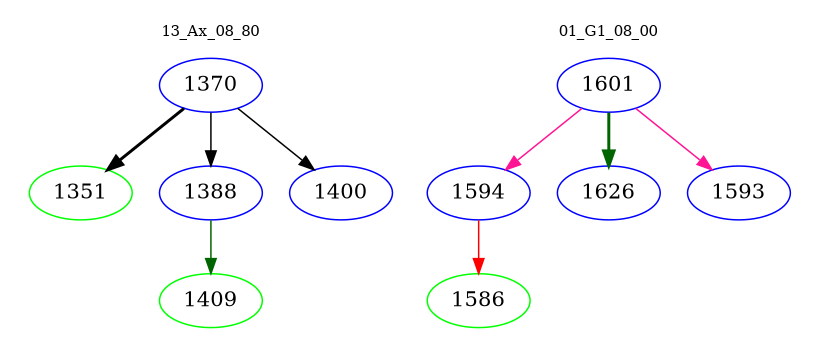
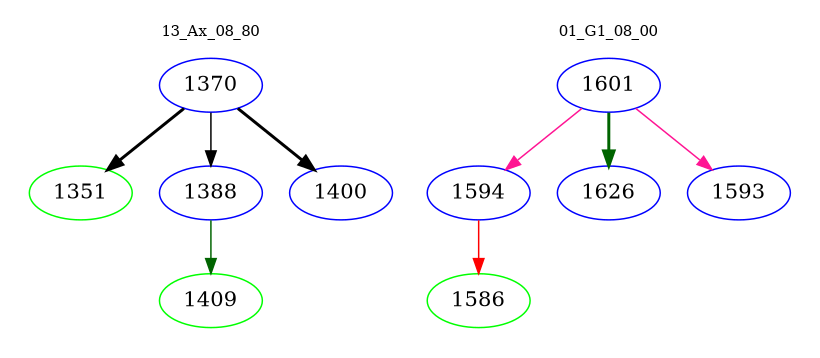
  digraph {
    fontname="DejaVu Serif"
    node [color=blue fontname="DejaVu Serif"]
    edge [color=black fontname="DejaVu Serif" style=solid]
    n1 [label=1370]
    n2 [color=green label=1351]
    n3 [label=1388]
    n4 [label=1400]
    n5 [color=green label=1409]
    n6 [label=1601]
    n7 [label=1594]
    n8 [label=1626]
    n9 [label=1593]
    n10 [color=green label=1586]
    subgraph cluster_1 {
      color=white
      fontsize=10
      label="13_Ax_08_80"
      n1
      n2
      n3
      n4
      n5
    }
    subgraph cluster_2 {
      color=white
      fontsize=10
      label="01_G1_08_00"
      n6
      n7
      n8
      n9
      n10
    }
    n1 -> n2 [style=bold]
    n1 -> n3
-   n1 -> n4
+   n1 -> n4 [style=bold]
    n3 -> n5 [color=darkgreen]
    n6 -> n7 [color=deeppink]
    n6 -> n8 [color=darkgreen style=bold]
    n6 -> n9 [color=deeppink]
    n7 -> n10 [color=red]
  }
